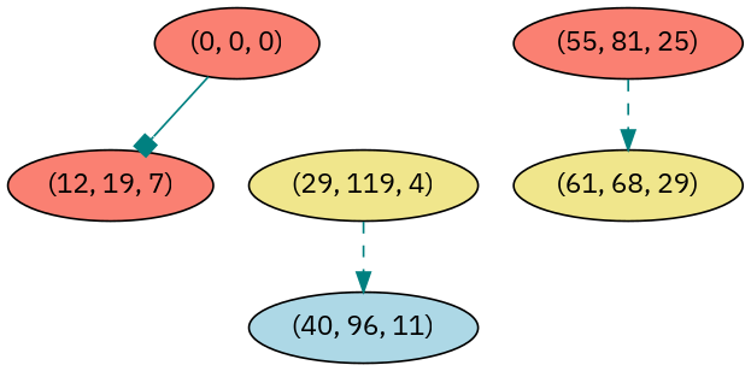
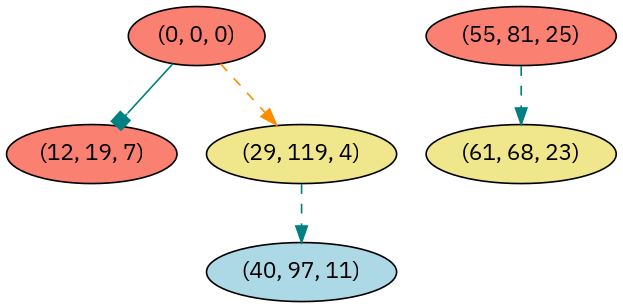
  digraph {
    fontname="IBM Plex Sans"
    node [fillcolor=salmon fontname="IBM Plex Sans" style=filled]
    edge [arrowhead=normal color=teal fontname="IBM Plex Sans" style=dashed]
    "(0, 0, 0)"
    "(12, 19, 7)"
    "(29, 119, 4)" [fillcolor=khaki]
-   "(40, 96, 11)" [fillcolor=lightblue]
-   "(61, 68, 29)" [fillcolor=khaki]
+   "(40, 96, 11)" [fillcolor=lightblue label="(40, 97, 11)"]
+   "(61, 68, 29)" [fillcolor=khaki label="(61, 68, 23)"]
    "(55, 81, 25)"
    "(0, 0, 0)" -> "(12, 19, 7)" [arrowhead=box style=solid]
+   "(0, 0, 0)" -> "(29, 119, 4)" [color=darkorange]
    "(29, 119, 4)" -> "(40, 96, 11)"
    "(55, 81, 25)" -> "(61, 68, 29)"
  }
